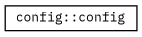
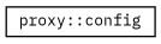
  digraph {
    rankdir=TB
    fontname="IBM Plex Mono"
-   n1 [color=black fillcolor=white fontname="IBM Plex Mono" fontsize=10 height=0.2 label="config::config" shape=record style=filled width=0.4]
+   n1 [color=black fillcolor=white fontname="IBM Plex Mono" fontsize=10 height=0.2 label="proxy::config" shape=record style=filled width=0.4]
  }
